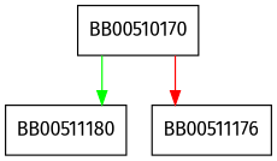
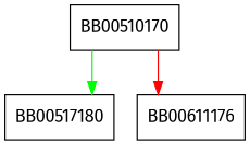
  digraph {
    fontname="Fira Sans"
    splines=ortho
    node [fontname="Fira Sans" shape=box]
    edge [fontname="Fira Sans"]
    n1 [label=BB00510170]
-   BB00511180
-   BB00511176
+   BB00511180 [label=BB00517180]
+   BB00511176 [label=BB00611176]
    n1 -> BB00511180 [color=green]
    n1 -> BB00511176 [color=red]
  }
